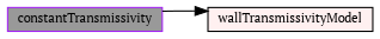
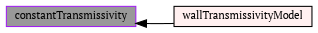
  digraph {
    rankdir=LR
    fontname="PT Serif"
    node [fontname="PT Serif" fontsize=10 shape=box style=filled]
    n1 [color=purple fillcolor=grey60 fontcolor=black height=0.2 label=constantTransmissivity width=0.4]
    n2 [color=black fillcolor="#FFF0F0" height=0.2 label=wallTransmissivityModel width=0.4]
-   n2 -> n1 [color=black dir=back fontname="PT Serif" fontsize=10 labelfontname=Helvetica labelfontsize=10 style=solid]
+   n1 -> n2 [color=black dir=back fontname="PT Serif" fontsize=10 labelfontname=Helvetica labelfontsize=10 style=solid]
  }
